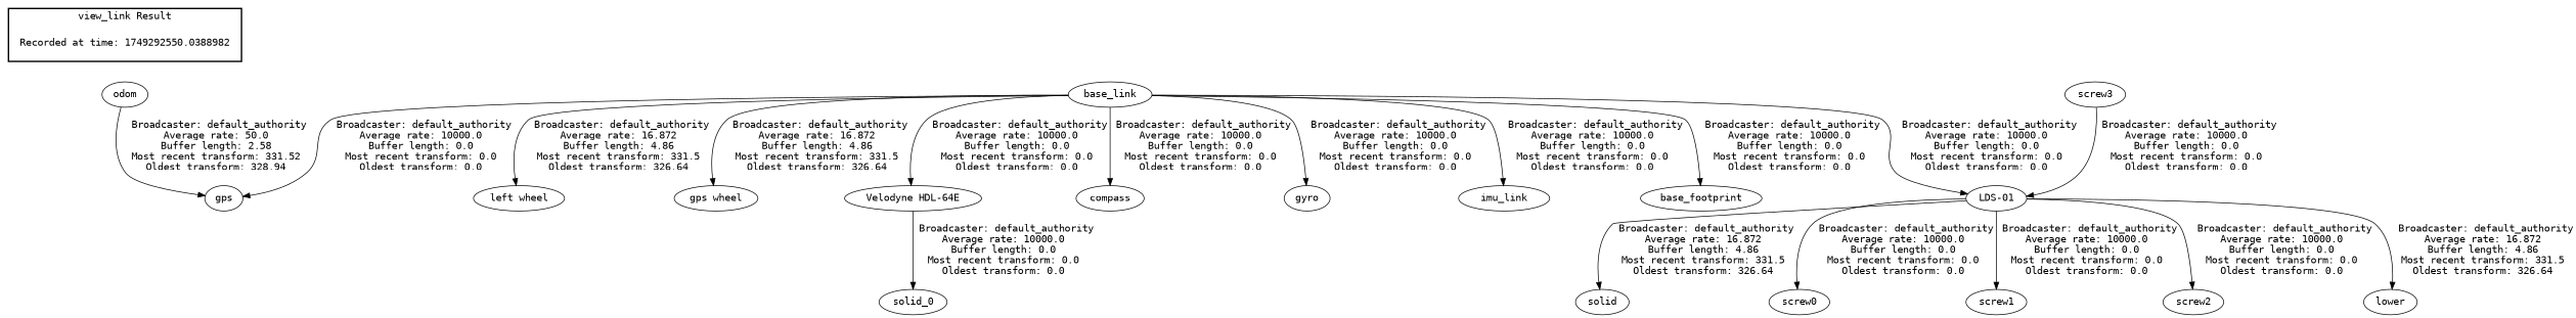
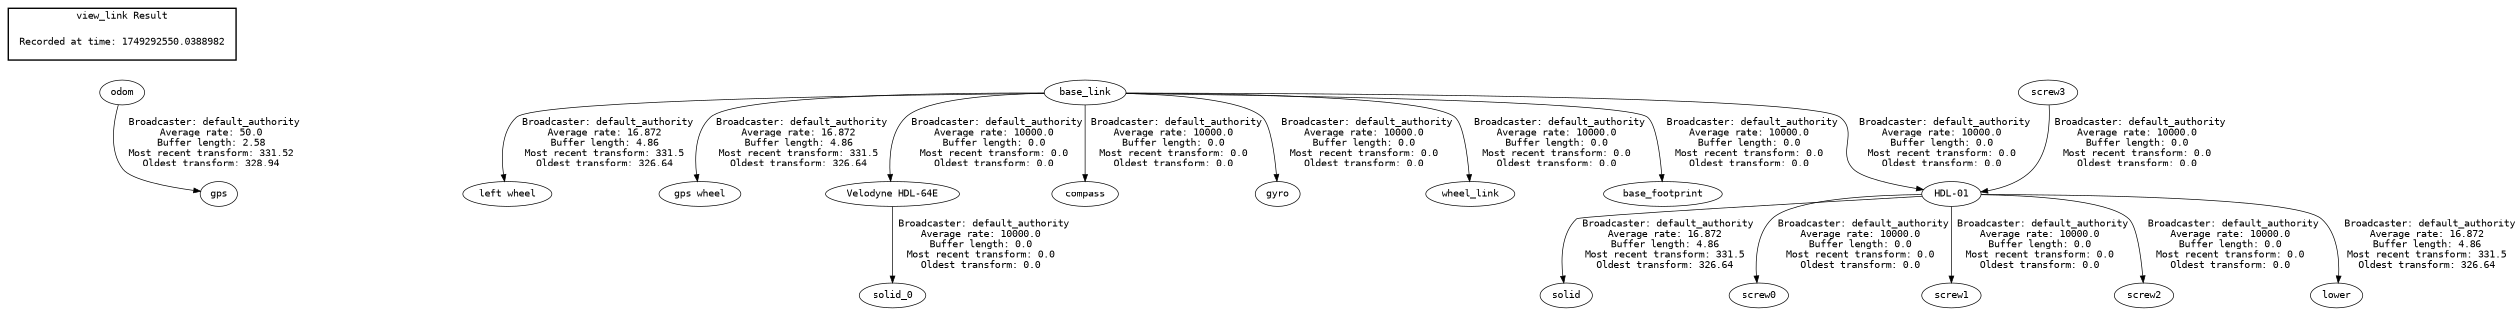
  digraph {
    fontname="DejaVu Sans Mono"
    node [fontname="DejaVu Sans Mono"]
    edge [fontname="DejaVu Sans Mono"]
    "Recorded at time: 1749292550.0388982" [shape=plaintext]
    odom
-   "LDS-01"
+   "LDS-01" [label="HDL-01"]
    lower
    solid
    screw0
    screw1
    screw2
    screw3
    base_link
    "left wheel"
    n12 [label="gps wheel"]
    "Velodyne HDL-64E"
    compass
    gps
    gyro
-   imu_link
+   imu_link [label=wheel_link]
    base_footprint
    solid_0
    subgraph cluster_1 {
      color=black
      label="view_link Result"
      style=bold
      "Recorded at time: 1749292550.0388982"
    }
    "Recorded at time: 1749292550.0388982" -> odom [style=invis]
    odom -> gps [label=" Broadcaster: default_authority\nAverage rate: 50.0\nBuffer length: 2.58\nMost recent transform: 331.52\nOldest transform: 328.94\n"]
    "LDS-01" -> lower [label=" Broadcaster: default_authority\nAverage rate: 16.872\nBuffer length: 4.86\nMost recent transform: 331.5\nOldest transform: 326.64\n"]
    "LDS-01" -> solid [label=" Broadcaster: default_authority\nAverage rate: 16.872\nBuffer length: 4.86\nMost recent transform: 331.5\nOldest transform: 326.64\n"]
    "LDS-01" -> screw0 [label=" Broadcaster: default_authority\nAverage rate: 10000.0\nBuffer length: 0.0\nMost recent transform: 0.0\nOldest transform: 0.0\n"]
    "LDS-01" -> screw1 [label=" Broadcaster: default_authority\nAverage rate: 10000.0\nBuffer length: 0.0\nMost recent transform: 0.0\nOldest transform: 0.0\n"]
    "LDS-01" -> screw2 [label=" Broadcaster: default_authority\nAverage rate: 10000.0\nBuffer length: 0.0\nMost recent transform: 0.0\nOldest transform: 0.0\n"]
    screw3 -> "LDS-01" [label=" Broadcaster: default_authority\nAverage rate: 10000.0\nBuffer length: 0.0\nMost recent transform: 0.0\nOldest transform: 0.0\n"]
    base_link -> "LDS-01" [label=" Broadcaster: default_authority\nAverage rate: 10000.0\nBuffer length: 0.0\nMost recent transform: 0.0\nOldest transform: 0.0\n"]
    base_link -> "left wheel" [label=" Broadcaster: default_authority\nAverage rate: 16.872\nBuffer length: 4.86\nMost recent transform: 331.5\nOldest transform: 326.64\n"]
    base_link -> n12 [label=" Broadcaster: default_authority\nAverage rate: 16.872\nBuffer length: 4.86\nMost recent transform: 331.5\nOldest transform: 326.64\n"]
    base_link -> "Velodyne HDL-64E" [label=" Broadcaster: default_authority\nAverage rate: 10000.0\nBuffer length: 0.0\nMost recent transform: 0.0\nOldest transform: 0.0\n"]
    base_link -> compass [label=" Broadcaster: default_authority\nAverage rate: 10000.0\nBuffer length: 0.0\nMost recent transform: 0.0\nOldest transform: 0.0\n"]
-   base_link -> gps [label=" Broadcaster: default_authority\nAverage rate: 10000.0\nBuffer length: 0.0\nMost recent transform: 0.0\nOldest transform: 0.0\n"]
    base_link -> gyro [label=" Broadcaster: default_authority\nAverage rate: 10000.0\nBuffer length: 0.0\nMost recent transform: 0.0\nOldest transform: 0.0\n"]
    base_link -> imu_link [label=" Broadcaster: default_authority\nAverage rate: 10000.0\nBuffer length: 0.0\nMost recent transform: 0.0\nOldest transform: 0.0\n"]
    base_link -> base_footprint [label=" Broadcaster: default_authority\nAverage rate: 10000.0\nBuffer length: 0.0\nMost recent transform: 0.0\nOldest transform: 0.0\n"]
    "Velodyne HDL-64E" -> solid_0 [label=" Broadcaster: default_authority\nAverage rate: 10000.0\nBuffer length: 0.0\nMost recent transform: 0.0\nOldest transform: 0.0\n"]
  }
